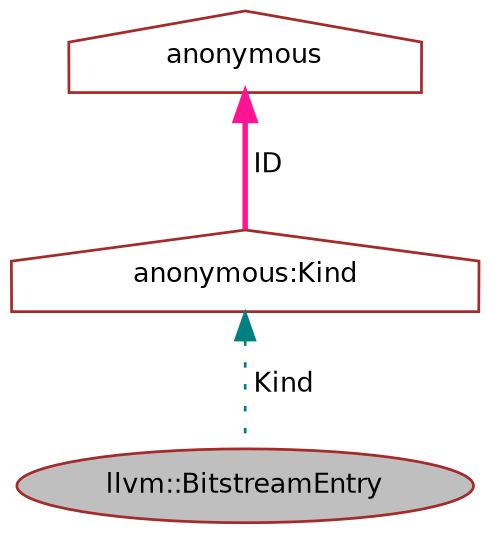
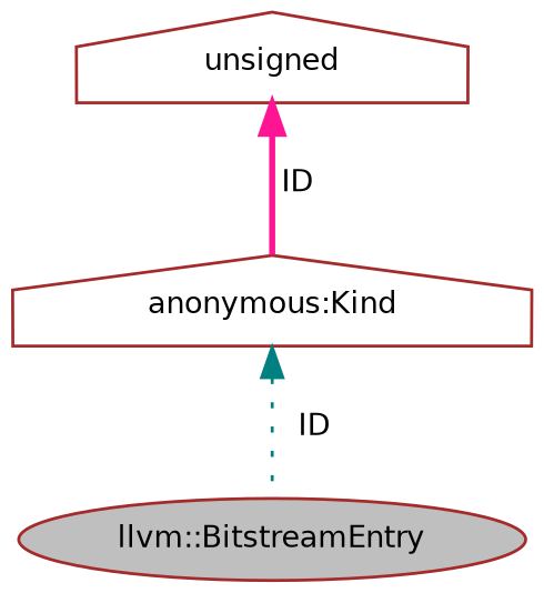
  digraph {
    node [color=brown fontname=Helvetica fontsize=10 shape=house]
    edge [dir=back fontname=Helvetica fontsize=10 labelfontname=Helvetica labelfontsize=10]
    n1 [fillcolor=grey75 fontcolor=black height=0.2 label="llvm::BitstreamEntry" shape=ellipse style=filled width=0.4]
    n2 [height=0.2 label="anonymous:Kind" width=0.4]
-   n3 [height=0.2 label=anonymous width=0.4]
-   n2 -> n1 [color=teal label=" Kind" style=dotted]
+   n3 [height=0.2 label=unsigned width=0.4]
+   n2 -> n1 [color=teal label=" ID" style=dotted]
    n3 -> n2 [color=deeppink label=" ID" style=bold]
  }
